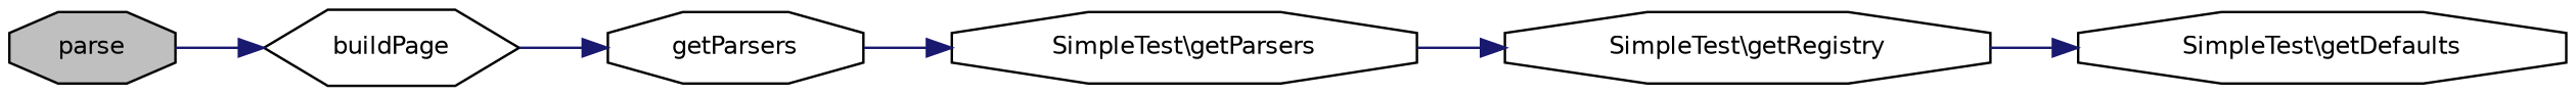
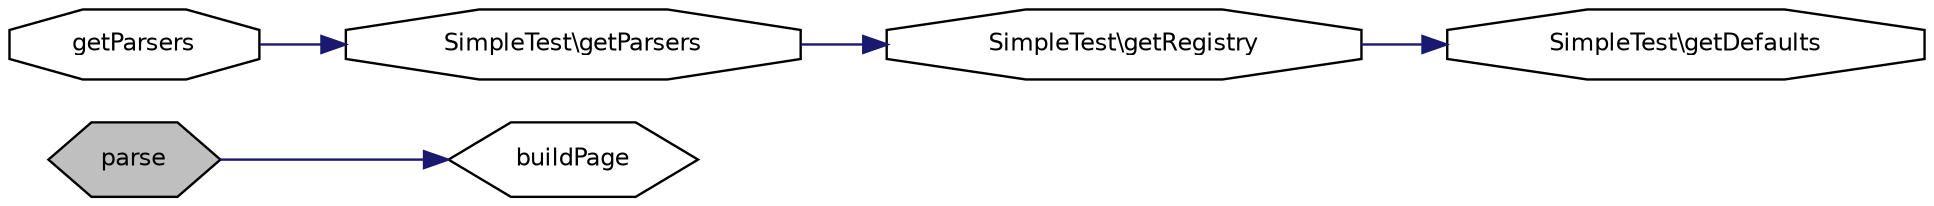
  digraph {
    rankdir=LR
    node [color=black fillcolor=white fontname=Helvetica fontsize=10 shape=octagon style=filled]
    edge [color=midnightblue fontname=Helvetica fontsize=10 labelfontname=Helvetica labelfontsize=10 style=solid]
-   n1 [fillcolor=grey75 fontcolor=black height=0.2 label=parse width=0.4]
+   n1 [fillcolor=grey75 fontcolor=black height=0.2 label=parse shape=hexagon width=0.4]
    n2 [height=0.2 label=buildPage shape=hexagon width=0.4]
    n3 [height=0.2 label=getParsers width=0.4]
    n4 [height=0.2 label="SimpleTest\\getParsers" width=0.4]
    n5 [height=0.2 label="SimpleTest\\getRegistry" width=0.4]
    n6 [height=0.2 label="SimpleTest\\getDefaults" width=0.4]
    n1 -> n2
-   n2 -> n3
    n3 -> n4
    n4 -> n5
    n5 -> n6
  }
